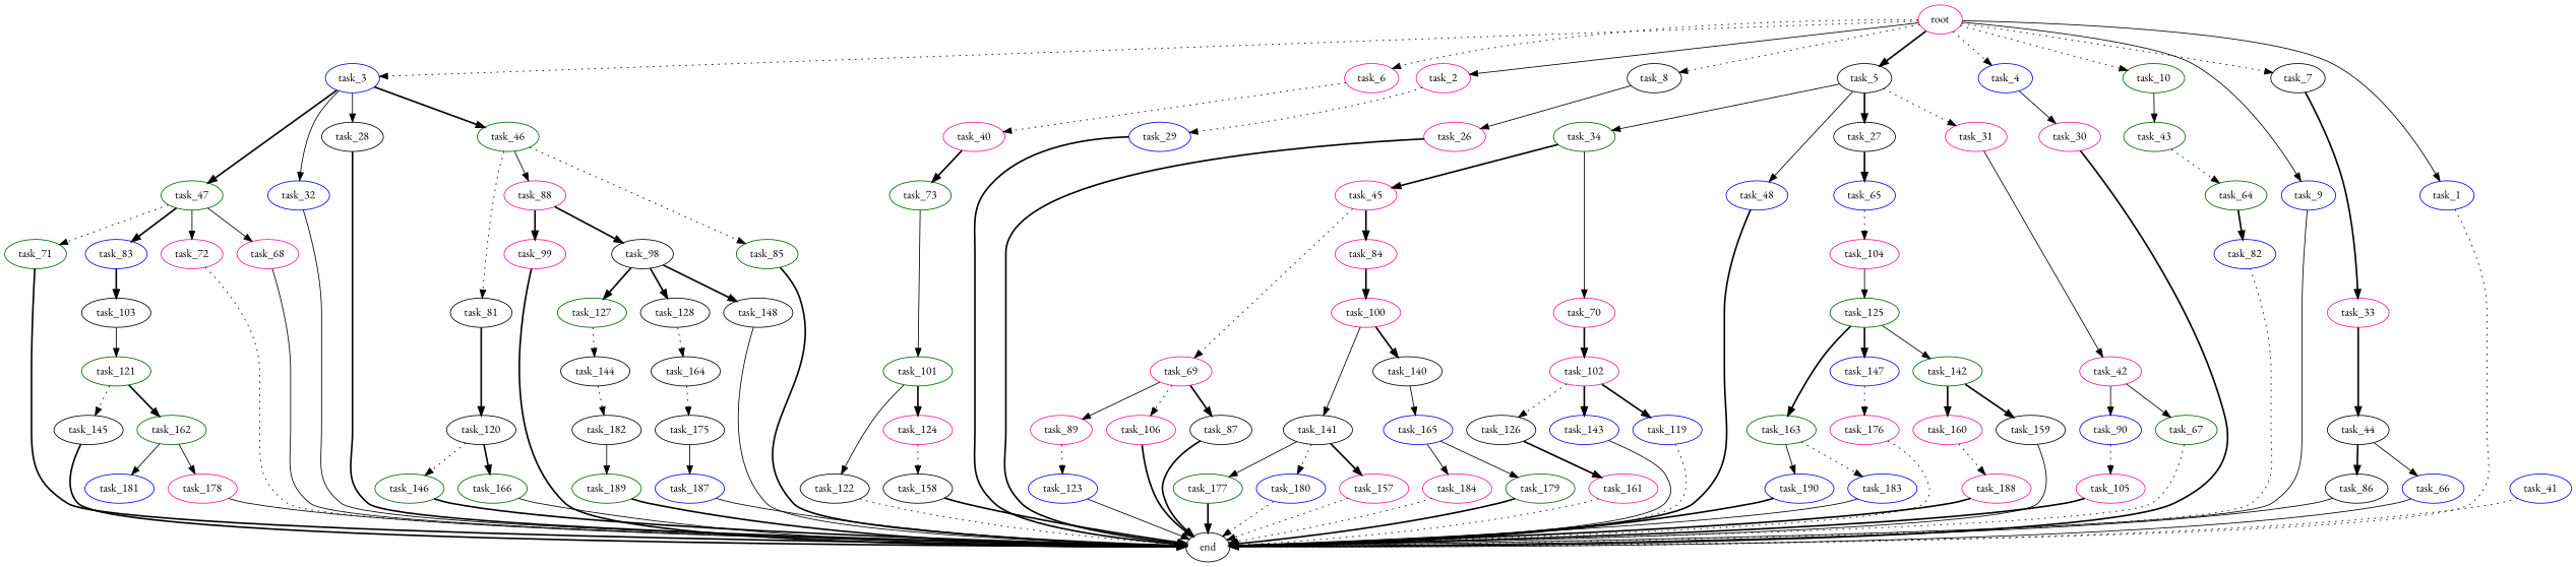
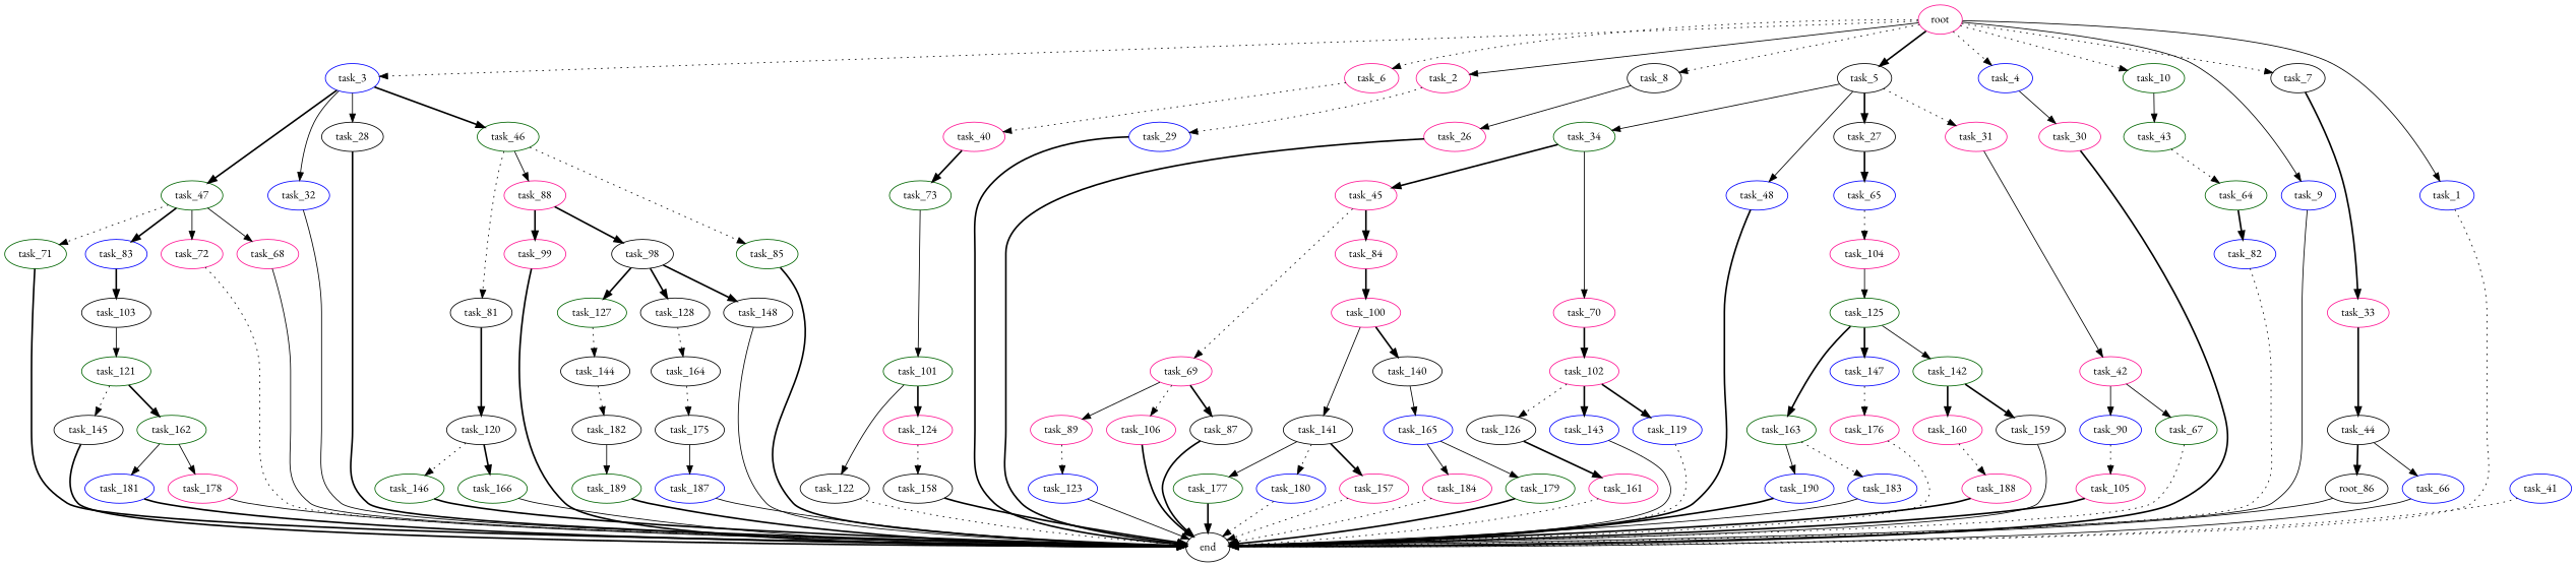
  digraph {
    fontname="EB Garamond"
    node [color=deeppink fontname="EB Garamond"]
    edge [fontname="EB Garamond" style=bold]
    task_73 [color=darkgreen]
    task_101 [color=darkgreen]
    task_122 [color=black]
    task_124
    task_65 [color=blue]
    task_104
    task_125 [color=darkgreen]
    task_45
    task_69
    task_84
    task_89
    task_106
    task_87 [color=black]
    task_100
    task_123 [color=blue]
    end [color=black]
    task_141 [color=black]
    task_140 [color=black]
    task_177 [color=darkgreen]
    task_180 [color=blue]
    task_157
    task_165 [color=blue]
    task_47 [color=darkgreen]
    task_71 [color=darkgreen]
    task_83 [color=blue]
    task_72
    task_68
    task_103 [color=black]
    task_90 [color=blue]
    task_105
    task_3 [color=blue]
    task_32 [color=blue]
    task_28 [color=black]
    task_46 [color=darkgreen]
    task_81 [color=black]
    task_88
    task_85 [color=darkgreen]
    task_6
    task_40
    task_29 [color=blue]
    task_2
    task_8 [color=black]
    task_26
    task_44 [color=black]
-   task_86 [color=black]
+   task_86 [color=black label=root_86]
    task_66 [color=blue]
    task_163 [color=darkgreen]
    task_190 [color=blue]
    task_183 [color=blue]
    task_184
    task_187 [color=blue]
    task_145 [color=black]
    task_34 [color=darkgreen]
    task_70
    task_102
    task_33
    task_41 [color=blue]
    task_160
    task_188
    task_5 [color=black]
    task_48 [color=blue]
    task_27 [color=black]
    task_31
    task_42
    task_4 [color=blue]
    task_30
    task_147 [color=blue]
    task_142 [color=darkgreen]
    task_99
    task_181 [color=blue]
    task_120 [color=black]
    task_146 [color=darkgreen]
    task_166 [color=darkgreen]
    task_43 [color=darkgreen]
    task_64 [color=darkgreen]
    task_82 [color=blue]
    task_144 [color=black]
    task_182 [color=black]
    task_189 [color=darkgreen]
    task_10 [color=darkgreen]
    task_161
    task_127 [color=darkgreen]
    task_121 [color=darkgreen]
    task_176
    task_162 [color=darkgreen]
    task_98 [color=black]
    task_128 [color=black]
    task_148 [color=black]
    task_164 [color=black]
    task_9 [color=blue]
    task_175 [color=black]
    task_178
    task_126 [color=black]
    task_179 [color=darkgreen]
    task_143 [color=blue]
    task_159 [color=black]
    root
    task_7 [color=black]
    task_1 [color=blue]
    task_67 [color=darkgreen]
    task_119 [color=blue]
    task_158 [color=black]
    task_73 -> task_101 [style=solid]
    task_101 -> task_122 [style=solid]
    task_101 -> task_124
    task_122 -> end [style=dotted]
    task_124 -> task_158 [style=dotted]
    task_65 -> task_104 [style=dotted]
    task_104 -> task_125 [style=solid]
    task_125 -> task_163
    task_125 -> task_147
    task_125 -> task_142 [style=solid]
    task_45 -> task_69 [style=dotted]
    task_45 -> task_84
    task_69 -> task_89 [style=solid]
    task_69 -> task_106 [style=dotted]
    task_69 -> task_87
    task_84 -> task_100
    task_89 -> task_123 [style=dotted]
    task_106 -> end
    task_87 -> end
    task_100 -> task_141 [style=solid]
    task_100 -> task_140
    task_123 -> end [style=solid]
    task_141 -> task_177 [style=solid]
    task_141 -> task_180 [style=dotted]
    task_141 -> task_157
    task_140 -> task_165 [style=solid]
    task_177 -> end
    task_180 -> end [style=dotted]
    task_157 -> end [style=dotted]
    task_165 -> task_184 [style=solid]
    task_165 -> task_179 [style=solid]
    task_47 -> task_71 [style=dotted]
    task_47 -> task_83
    task_47 -> task_72 [style=solid]
    task_47 -> task_68 [style=solid]
    task_71 -> end
    task_83 -> task_103
    task_72 -> end [style=dotted]
    task_68 -> end [style=solid]
    task_103 -> task_121 [style=solid]
    task_90 -> task_105 [style=dotted]
    task_105 -> end
    task_3 -> task_47
    task_3 -> task_32 [style=solid]
    task_3 -> task_28 [style=solid]
    task_3 -> task_46
    task_32 -> end [style=solid]
    task_28 -> end
    task_46 -> task_81 [style=dotted]
    task_46 -> task_88 [style=solid]
    task_46 -> task_85 [style=dotted]
    task_81 -> task_120
    task_88 -> task_99
    task_88 -> task_98
    task_85 -> end
    task_6 -> task_40 [style=dotted]
    task_40 -> task_73
    task_29 -> end
    task_2 -> task_29 [style=dotted]
    task_8 -> task_26 [style=solid]
    task_26 -> end
    task_44 -> task_86
    task_44 -> task_66 [style=solid]
    task_86 -> end [style=solid]
    task_66 -> end [style=solid]
    task_163 -> task_190 [style=solid]
    task_163 -> task_183 [style=dotted]
    task_190 -> end
    task_183 -> end [style=solid]
    task_184 -> end [style=dotted]
    task_187 -> end [style=solid]
    task_145 -> end
    task_34 -> task_45
    task_34 -> task_70 [style=solid]
    task_70 -> task_102
    task_102 -> task_126 [style=dotted]
    task_102 -> task_143
    task_102 -> task_119
    task_33 -> task_44
    task_41 -> end [style=dotted]
    task_160 -> task_188 [style=dotted]
    task_188 -> end
    task_5 -> task_34 [style=solid]
    task_5 -> task_48 [style=solid]
    task_5 -> task_27
    task_5 -> task_31 [style=dotted]
    task_48 -> end
    task_27 -> task_65
    task_31 -> task_42 [style=solid]
    task_42 -> task_90 [style=solid]
    task_42 -> task_67 [style=solid]
    task_4 -> task_30 [style=solid]
    task_30 -> end
    task_147 -> task_176 [style=dotted]
    task_142 -> task_160
    task_142 -> task_159
    task_99 -> end
+   task_181 -> end
    task_120 -> task_146 [style=dotted]
    task_120 -> task_166
    task_146 -> end
    task_166 -> end [style=solid]
    task_43 -> task_64 [style=dotted]
    task_64 -> task_82
    task_82 -> end [style=dotted]
    task_144 -> task_182 [style=dotted]
    task_182 -> task_189 [style=solid]
    task_189 -> end
    task_10 -> task_43 [style=solid]
    task_161 -> end [style=dotted]
    task_127 -> task_144 [style=dotted]
    task_121 -> task_145 [style=dotted]
    task_121 -> task_162
    task_176 -> end [style=dotted]
    task_162 -> task_181 [style=solid]
    task_162 -> task_178 [style=solid]
    task_98 -> task_127
    task_98 -> task_128
    task_98 -> task_148
    task_128 -> task_164 [style=dotted]
    task_148 -> end [style=solid]
    task_164 -> task_175 [style=dotted]
    task_9 -> end [style=solid]
    task_175 -> task_187 [style=solid]
    task_178 -> end [style=solid]
    task_126 -> task_161
    task_179 -> end
    task_143 -> end [style=solid]
    task_159 -> end [style=solid]
    root -> task_3 [style=dotted]
    root -> task_6 [style=dotted]
    root -> task_2 [style=solid]
    root -> task_8 [style=dotted]
    root -> task_5
    root -> task_4 [style=dotted]
    root -> task_10 [style=dotted]
    root -> task_9 [style=solid]
    root -> task_7 [style=dotted]
    root -> task_1 [style=solid]
    task_7 -> task_33
    task_1 -> end [style=dotted]
    task_67 -> end [style=dotted]
    task_119 -> end [style=dotted]
    task_158 -> end
  }
